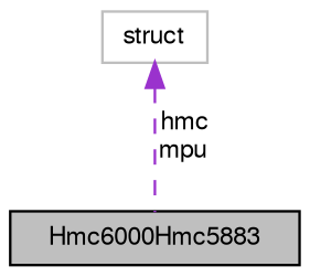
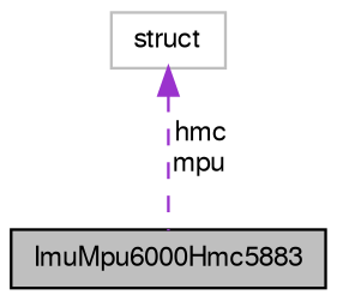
  digraph {
    node [fontname=FreeSans fontsize=10 shape=record style=filled]
-   n1 [color=black fillcolor=grey75 fontcolor=black height=0.2 label=Hmc6000Hmc5883 width=0.4]
+   n1 [color=black fillcolor=grey75 fontcolor=black height=0.2 label=ImuMpu6000Hmc5883 width=0.4]
    n2 [color=grey75 fillcolor=white height=0.2 label=struct width=0.4]
    n2 -> n1 [color=darkorchid3 dir=back fontname=FreeSans fontsize=10 label=" hmc\nmpu" labelfontname=FreeSans labelfontsize=10 style=dashed]
  }
